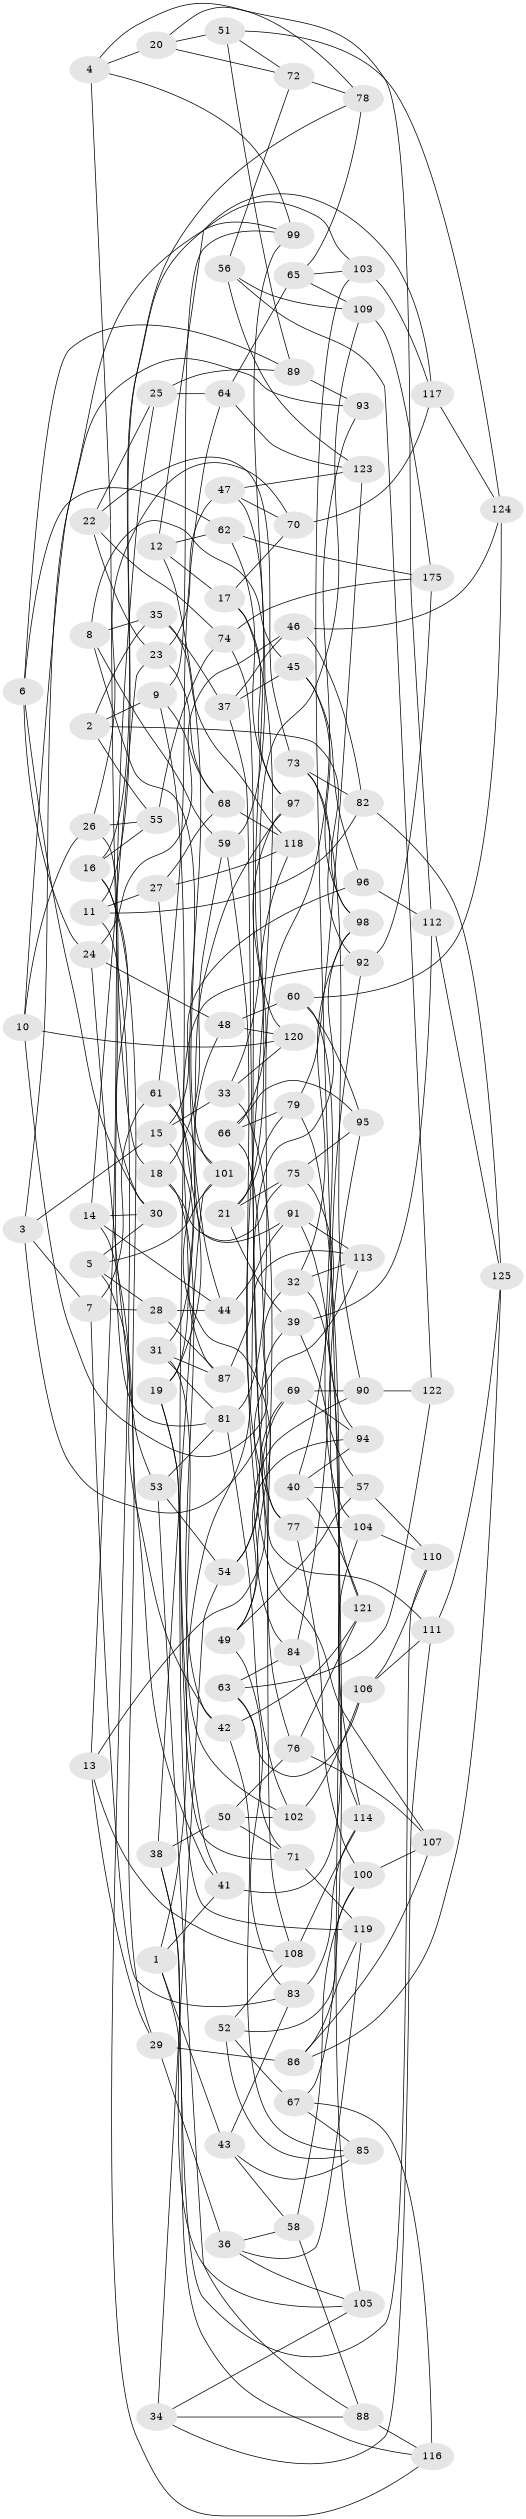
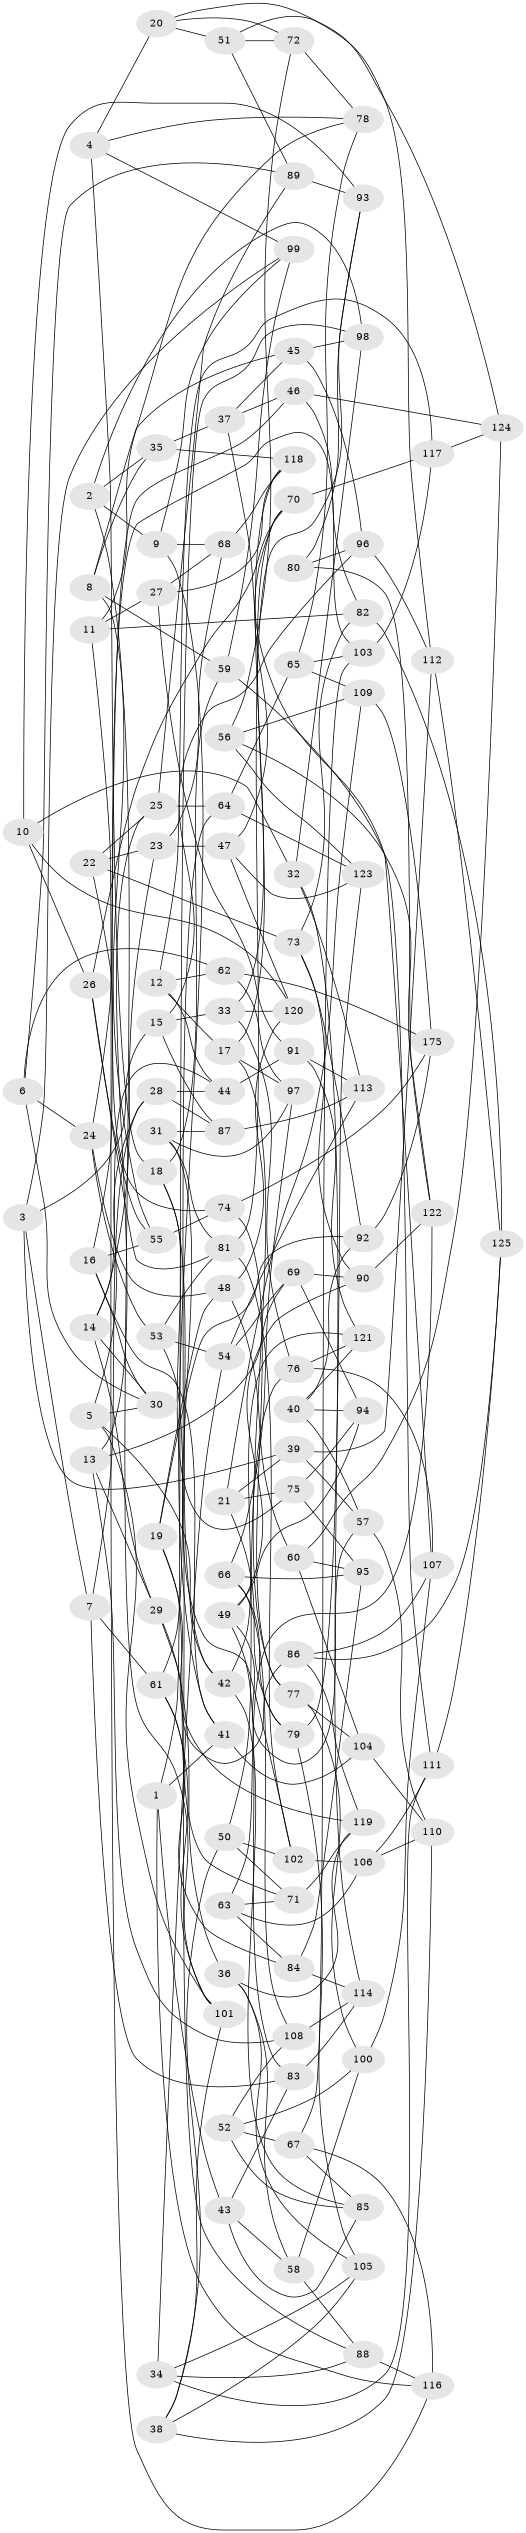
  graph {
    rankdir=LR
    node [color=gray90 style=filled]
    1
    41
    43
    98
    116
    104
    83
    58
    85
    2
    9
    35
    55
    99
    68
    118
    37
    74
    3
    7
    15
    39
    28
    61
    33
    87
    96
    112
    57
    4
    18
    20
    78
    42
    59
    75
    51
    72
    5
    30
    101
    44
    121
    6
    24
    62
    89
    48
    46
    53
    97
    n52 [label=175]
    93
    64
    84
    114
    8
    45
    107
    10
    26
    32
    120
    70
    81
    113
    11
    27
    82
    91
    125
    12
    17
    117
    77
    124
    13
    25
    29
    69
    108
    36
    86
    94
    90
    14
    23
    47
    76
    16
    103
    100
    95
    19
    71
    92
    119
    60
    21
    79
    109
    105
    123
    22
    73
    54
    88
    65
    102
    31
    106
    34
    111
    38
    50
    110
    40
    49
    122
    52
    67
+   80
    56
    63
    66
    1 -- 41
    1 -- 43
    1 -- 98
    1 -- 116
    41 -- 104
    43 -- 83
    43 -- 58
    43 -- 85
    104 -- 110
    83 -- 114
    58 -- 100
    58 -- 88
    2 -- 98
    2 -- 9
    2 -- 35
    2 -- 55
    9 -- 41
    9 -- 99
    9 -- 68
    35 -- 118
    35 -- 37
    55 -- 74
    68 -- 118
    37 -- 46
    37 -- 45
    37 -- 111
    74 -- n52
    74 -- 77
    3 -- 99
    3 -- 7
    3 -- 15
    3 -- 39
    7 -- 83
    7 -- 28
    7 -- 61
    15 -- 33
    15 -- 87
    15 -- 96
    39 -- 112
    39 -- 57
    28 -- 87
    28 -- 44
    61 -- 101
    61 -- 64
    61 -- 84
    33 -- 118
    33 -- 120
    33 -- 76
    87 -- 113
    96 -- 112
    112 -- 125
    57 -- 110
    4 -- 99
    4 -- 18
    4 -- 20
    4 -- 78
    18 -- 42
    18 -- 59
    18 -- 75
    20 -- 112
    20 -- 51
    20 -- 72
    42 -- 85
    42 -- 121
    59 -- 99
    59 -- 107
    75 -- 94
    75 -- 95
    51 -- 72
    51 -- 89
    51 -- 124
    72 -- 78
    5 -- 28
    5 -- 42
    5 -- 30
    5 -- 101
    44 -- 91
    6 -- 30
    6 -- 24
    6 -- 62
    6 -- 89
    24 -- 48
    24 -- 46
    24 -- 53
    62 -- 97
    62 -- n52
    89 -- 93
    48 -- 120
    48 -- 60
    46 -- 82
    46 -- 124
    53 -- 81
    53 -- 54
    53 -- 88
    64 -- 123
    64 -- 65
    84 -- 114
    84 -- 95
    8 -- 35
    8 -- 59
    8 -- 101
    8 -- 45
    45 -- 98
    45 -- 96
    10 -- 93
    10 -- 26
    10 -- 32
    10 -- 120
    26 -- 55
    26 -- 70
    26 -- 81
    32 -- 98
    32 -- 114
    32 -- 113
    70 -- 117
    81 -- 93
    81 -- 102
    11 -- 116
    11 -- 78
    11 -- 27
    11 -- 82
    27 -- 68
    27 -- 118
    27 -- 91
    82 -- 125
    91 -- 121
    91 -- 113
    12 -- 44
    12 -- 62
    12 -- 17
    12 -- 117
    17 -- 97
    17 -- 70
    17 -- 77
    117 -- 124
    77 -- 104
    77 -- 100
    13 -- 25
    13 -- 29
    13 -- 69
    13 -- 108
    25 -- 89
    25 -- 64
    29 -- 36
    29 -- 86
    69 -- 94
    69 -- 90
    108 -- 114
    36 -- 58
    36 -- 119
    36 -- 105
    86 -- 107
    86 -- 125
    86 -- 119
    90 -- 122
    14 -- 30
    14 -- 44
    14 -- 29
    14 -- 23
    23 -- 68
    23 -- 47
    47 -- 120
    47 -- 70
    47 -- 123
    76 -- 121
    76 -- 107
    16 -- 41
    16 -- 55
    16 -- 30
    16 -- 103
    103 -- 117
    100 -- 107
    19 -- 48
    19 -- 71
    19 -- 92
    19 -- 119
    71 -- 119
    92 -- n52
    60 -- 104
    60 -- 124
    60 -- 95
    21 -- 39
    21 -- 75
    21 -- 79
    21 -- 109
    79 -- 105
    79 -- 123
    109 -- n52
    22 -- 74
    22 -- 25
    22 -- 23
    22 -- 73
    73 -- 82
    73 -- 90
    73 -- 92
    54 -- 113
    54 -- 69
    88 -- 116
    65 -- 78
    65 -- 103
    65 -- 109
    102 -- 106
    31 -- 87
    31 -- 97
    31 -- 81
    31 -- 102
    106 -- 111
    106 -- 110
    34 -- 105
    34 -- 54
    34 -- 88
    34 -- 111
    111 -- 125
    38 -- 101
    38 -- 105
    38 -- 50
    38 -- 110
    50 -- 76
    50 -- 71
    50 -- 102
    40 -- 57
    40 -- 121
    40 -- 94
    40 -- 92
    49 -- 83
    49 -- 57
    49 -- 94
    49 -- 90
    52 -- 85
    52 -- 108
    52 -- 100
    52 -- 67
    67 -- 116
    67 -- 85
    67 -- 103
+   80 -- 96
+   80 -- 93
+   80 -- 122
    56 -- 72
    56 -- 109
    56 -- 123
    56 -- 122
    63 -- 84
    63 -- 71
    63 -- 106
    63 -- 122
    66 -- 97
    66 -- 108
    66 -- 95
    66 -- 79
  }
